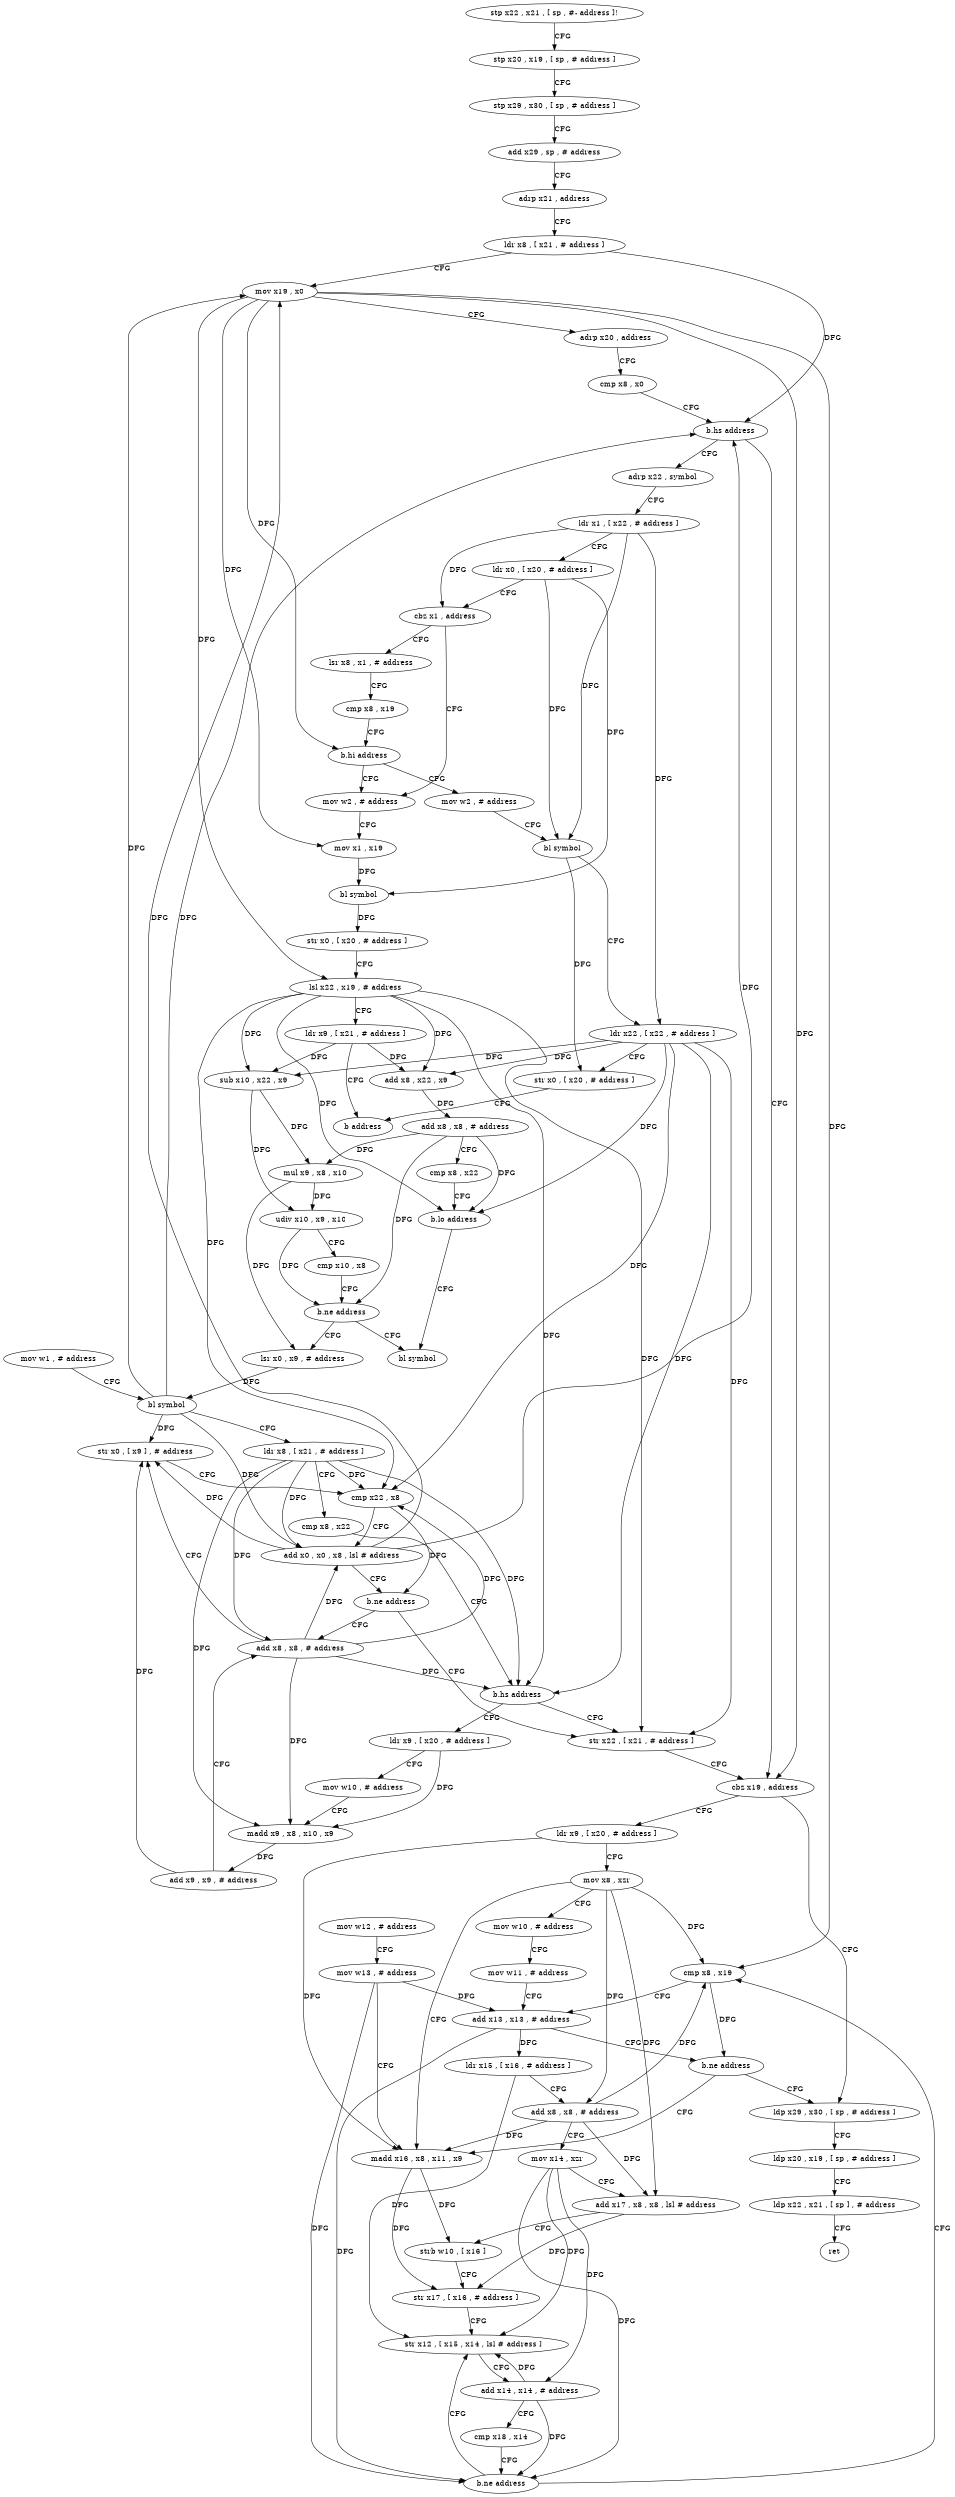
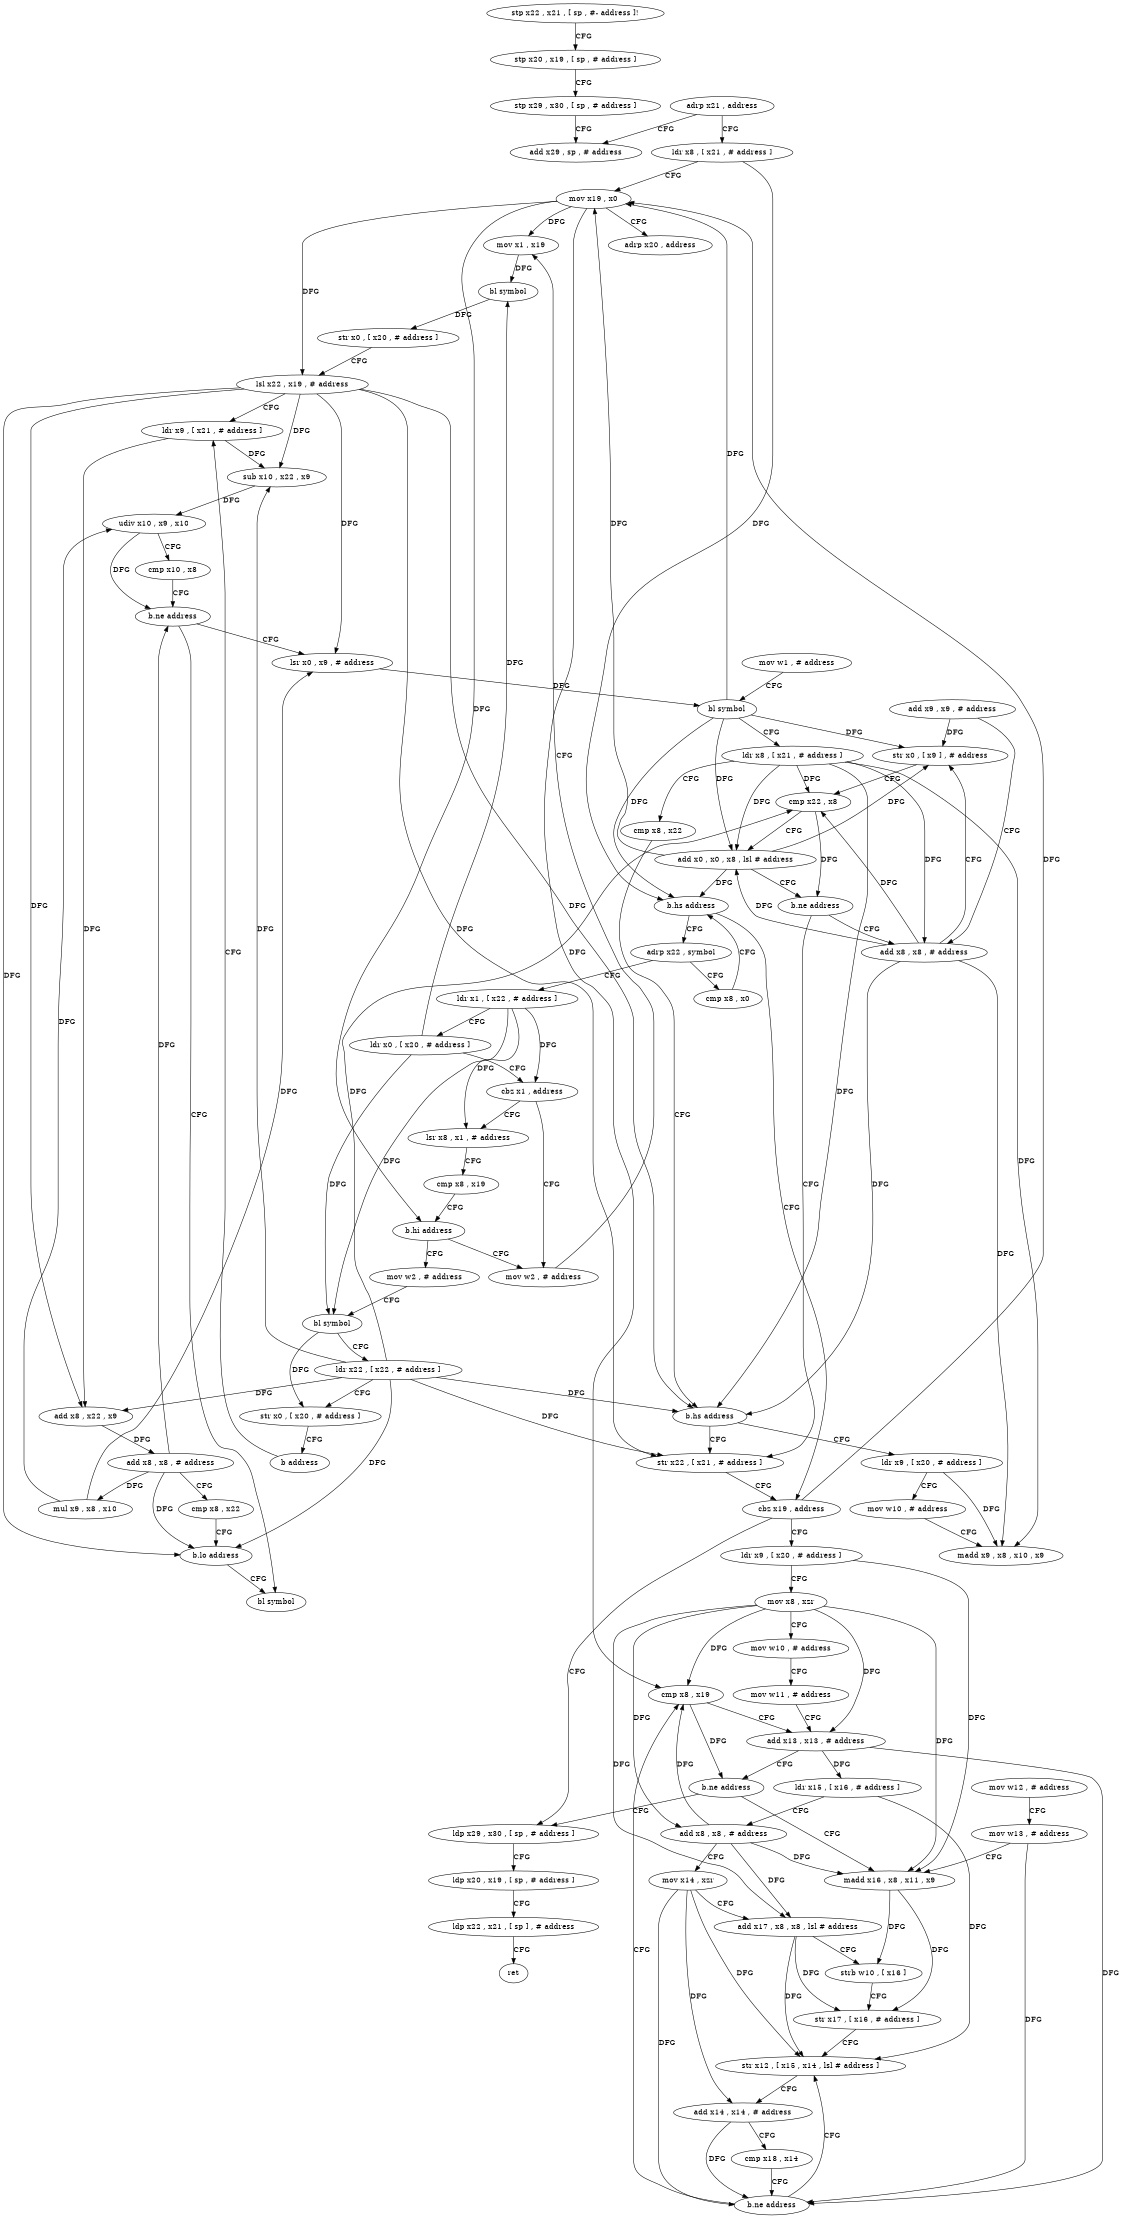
  digraph {
    n1 [label="stp x22 , x21 , [ sp , #- address ]!"]
    n2 [label="stp x20 , x19 , [ sp , # address ]"]
    n3 [label="stp x29 , x30 , [ sp , # address ]"]
    n4 [label="add x29 , sp , # address"]
    n5 [label="adrp x21 , address"]
    n6 [label="ldr x8 , [ x21 , # address ]"]
    n7 [label="mov x19 , x0"]
    n8 [label="b.hs address"]
    n9 [label="adrp x20 , address"]
    n10 [label="cbz x19 , address"]
    n11 [label="mov x1 , x19"]
    n12 [label="lsl x22 , x19 , # address"]
    n13 [label="b.hi address"]
    n14 [label="cmp x8 , x19"]
    n15 [label="adrp x22 , symbol"]
    n16 [label="cmp x8 , x0"]
    n17 [label="ldp x29 , x30 , [ sp , # address ]"]
    n18 [label="ldr x9 , [ x20 , # address ]"]
    n19 [label="bl symbol"]
    n20 [label="ldr x9 , [ x21 , # address ]"]
    n21 [label="sub x10 , x22 , x9"]
    n22 [label="b.hs address"]
    n23 [label="str x22 , [ x21 , # address ]"]
    n24 [label="add x8 , x22 , x9"]
    n25 [label="b.lo address"]
    n26 [label="cmp x22 , x8"]
    n27 [label="mov w2 , # address"]
    n28 [label="mov w2 , # address"]
    n29 [label="add x13 , x13 , # address"]
    n30 [label="b.ne address"]
    n31 [label="ldr x1 , [ x22 , # address ]"]
    n32 [label="ldp x20 , x19 , [ sp , # address ]"]
    n33 [label="mov x8 , xzr"]
    n34 [label="madd x16 , x8 , x11 , x9"]
    n35 [label="ldr x0 , [ x20 , # address ]"]
    n36 [label="cbz x1 , address"]
    n37 [label="lsr x8 , x1 , # address"]
    n38 [label="bl symbol"]
    n39 [label="ldp x22 , x21 , [ sp ] , # address"]
    n40 [label="mov w10 , # address"]
    n41 [label="add x8 , x8 , # address"]
    n42 [label="add x17 , x8 , x8 , lsl # address"]
    n43 [label="strb w10 , [ x16 ]"]
    n44 [label="str x17 , [ x16 , # address ]"]
    n45 [label="cmp x8 , x19"]
    n46 [label="ldr x22 , [ x22 , # address ]"]
    n47 [label="str x0 , [ x20 , # address ]"]
    n48 [label="str x0 , [ x20 , # address ]"]
    n49 [label=ret]
    n50 [label="mov w11 , # address"]
    n51 [label="mov x14 , xzr"]
    n52 [label="mov w12 , # address"]
    n53 [label="mov w13 , # address"]
    n54 [label="b.ne address"]
    n55 [label="str x12 , [ x15 , x14 , lsl # address ]"]
    n56 [label="ldr x15 , [ x16 , # address ]"]
    n57 [label="mul x9 , x8 , x10"]
    n58 [label="udiv x10 , x9 , x10"]
    n59 [label="ldr x9 , [ x20 , # address ]"]
    n60 [label="add x8 , x8 , # address"]
    n61 [label="bl symbol"]
    n62 [label="add x0 , x0 , x8 , lsl # address"]
    n63 [label="b.ne address"]
    n64 [label="add x14 , x14 , # address"]
    n65 [label="cmp x18 , x14"]
    n66 [label="lsr x0 , x9 , # address"]
    n67 [label="cmp x10 , x8"]
    n68 [label="b.ne address"]
    n69 [label="bl symbol"]
    n70 [label="mov w1 , # address"]
    n71 [label="ldr x8 , [ x21 , # address ]"]
    n72 [label="str x0 , [ x9 ] , # address"]
    n73 [label="b address"]
    n74 [label="cmp x8 , x22"]
    n75 [label="madd x9 , x8 , x10 , x9"]
    n76 [label="add x8 , x8 , # address"]
    n77 [label="add x9 , x9 , # address"]
    n78 [label="mov w10 , # address"]
    n79 [label="cmp x8 , x22"]
    n1 -> n2 [label=CFG]
    n2 -> n3 [label=CFG]
    n3 -> n4 [label=CFG]
-   n4 -> n5 [label=CFG]
+   n5 -> n4 [label=CFG]
    n5 -> n6 [label=CFG]
    n6 -> n7 [label=CFG]
    n6 -> n8 [label=DFG]
    n7 -> n9 [label=CFG]
-   n7 -> n10 [label=DFG]
+   n10 -> n7 [label=DFG]
    n7 -> n11 [label=DFG]
    n7 -> n12 [label=DFG]
    n7 -> n13 [label=DFG]
    n7 -> n14 [label=DFG]
    n8 -> n10 [label=CFG]
    n8 -> n15 [label=CFG]
-   n9 -> n16 [label=CFG]
+   n15 -> n16 [label=CFG]
    n10 -> n17 [label=CFG]
    n10 -> n18 [label=CFG]
    n11 -> n19 [label=DFG]
    n12 -> n20 [label=CFG]
    n12 -> n21 [label=DFG]
    n12 -> n22 [label=DFG]
    n12 -> n23 [label=DFG]
    n12 -> n24 [label=DFG]
    n12 -> n25 [label=DFG]
-   n12 -> n26 [label=DFG]
+   n12 -> n66 [label=DFG]
    n13 -> n27 [label=CFG]
    n13 -> n28 [label=CFG]
    n14 -> n29 [label=CFG]
    n14 -> n30 [label=DFG]
    n15 -> n31 [label=CFG]
    n16 -> n8 [label=CFG]
    n17 -> n32 [label=CFG]
    n18 -> n33 [label=CFG]
    n18 -> n34 [label=DFG]
    n19 -> n48 [label=DFG]
    n20 -> n21 [label=DFG]
    n20 -> n24 [label=DFG]
-   n21 -> n57 [label=DFG]
    n21 -> n58 [label=DFG]
    n22 -> n23 [label=CFG]
    n22 -> n59 [label=CFG]
    n23 -> n10 [label=CFG]
    n24 -> n60 [label=DFG]
    n25 -> n61 [label=CFG]
    n26 -> n62 [label=CFG]
    n26 -> n63 [label=DFG]
    n27 -> n11 [label=CFG]
    n28 -> n38 [label=CFG]
    n29 -> n30 [label=CFG]
    n29 -> n54 [label=DFG]
    n29 -> n56 [label=DFG]
    n30 -> n17 [label=CFG]
    n30 -> n34 [label=CFG]
    n31 -> n35 [label=CFG]
    n31 -> n36 [label=DFG]
-   n31 -> n46 [label=DFG]
+   n31 -> n37 [label=DFG]
    n31 -> n38 [label=DFG]
    n32 -> n39 [label=CFG]
    n33 -> n14 [label=DFG]
-   n33 -> n34 [label=CFG]
+   n33 -> n34 [label=DFG]
    n33 -> n40 [label=CFG]
    n33 -> n41 [label=DFG]
    n33 -> n42 [label=DFG]
    n34 -> n43 [label=DFG]
    n34 -> n44 [label=DFG]
    n35 -> n19 [label=DFG]
    n35 -> n36 [label=CFG]
    n35 -> n38 [label=DFG]
    n36 -> n27 [label=CFG]
    n36 -> n37 [label=CFG]
    n37 -> n45 [label=CFG]
    n38 -> n46 [label=CFG]
    n38 -> n47 [label=DFG]
    n39 -> n49 [label=CFG]
    n40 -> n50 [label=CFG]
    n41 -> n14 [label=DFG]
    n41 -> n34 [label=DFG]
    n41 -> n42 [label=DFG]
    n41 -> n51 [label=CFG]
    n42 -> n43 [label=CFG]
    n42 -> n44 [label=DFG]
    n43 -> n44 [label=CFG]
    n44 -> n55 [label=CFG]
    n45 -> n13 [label=CFG]
    n46 -> n21 [label=DFG]
    n46 -> n22 [label=DFG]
    n46 -> n23 [label=DFG]
    n46 -> n24 [label=DFG]
    n46 -> n25 [label=DFG]
    n46 -> n26 [label=DFG]
    n46 -> n47 [label=CFG]
    n47 -> n73 [label=CFG]
    n48 -> n12 [label=CFG]
    n50 -> n29 [label=CFG]
    n51 -> n42 [label=CFG]
    n51 -> n54 [label=DFG]
    n51 -> n55 [label=DFG]
    n51 -> n64 [label=DFG]
    n52 -> n53 [label=CFG]
-   n53 -> n29 [label=DFG]
+   n33 -> n29 [label=DFG]
    n53 -> n34 [label=CFG]
    n53 -> n54 [label=DFG]
    n54 -> n14 [label=CFG]
    n54 -> n55 [label=CFG]
    n55 -> n64 [label=CFG]
    n56 -> n41 [label=CFG]
    n56 -> n55 [label=DFG]
    n57 -> n58 [label=DFG]
    n57 -> n66 [label=DFG]
    n58 -> n67 [label=CFG]
    n58 -> n68 [label=DFG]
    n59 -> n75 [label=DFG]
    n59 -> n78 [label=CFG]
    n60 -> n25 [label=DFG]
    n60 -> n57 [label=DFG]
    n60 -> n68 [label=DFG]
    n60 -> n79 [label=CFG]
    n62 -> n7 [label=DFG]
    n62 -> n8 [label=DFG]
    n62 -> n63 [label=CFG]
    n62 -> n72 [label=DFG]
    n63 -> n23 [label=CFG]
    n63 -> n76 [label=CFG]
    n64 -> n54 [label=DFG]
-   n64 -> n55 [label=DFG]
+   n42 -> n55 [label=DFG]
    n64 -> n65 [label=CFG]
    n65 -> n54 [label=CFG]
    n66 -> n69 [label=DFG]
    n67 -> n68 [label=CFG]
    n68 -> n61 [label=CFG]
    n68 -> n66 [label=CFG]
    n69 -> n7 [label=DFG]
    n69 -> n8 [label=DFG]
    n69 -> n62 [label=DFG]
    n69 -> n71 [label=CFG]
    n69 -> n72 [label=DFG]
    n70 -> n69 [label=CFG]
    n71 -> n22 [label=DFG]
    n71 -> n26 [label=DFG]
    n71 -> n62 [label=DFG]
    n71 -> n74 [label=CFG]
    n71 -> n75 [label=DFG]
    n71 -> n76 [label=DFG]
    n72 -> n26 [label=CFG]
-   n20 -> n73 [label=CFG]
+   n73 -> n20 [label=CFG]
    n74 -> n22 [label=CFG]
-   n75 -> n77 [label=DFG]
    n76 -> n22 [label=DFG]
    n76 -> n26 [label=DFG]
    n76 -> n62 [label=DFG]
    n76 -> n72 [label=CFG]
    n76 -> n75 [label=DFG]
    n77 -> n72 [label=DFG]
    n77 -> n76 [label=CFG]
    n78 -> n75 [label=CFG]
    n79 -> n25 [label=CFG]
  }
